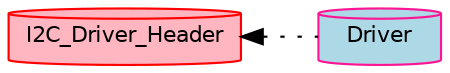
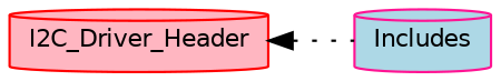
  digraph {
    rankdir=LR
    node [fontname=Helvetica fontsize=10 shape=cylinder style=filled]
    n1 [color=red fillcolor=lightpink height=0.2 label=I2C_Driver_Header width=0.4]
-   n2 [color=deeppink fillcolor=lightblue fontcolor=black height=0.2 label=Driver width=0.4]
+   n2 [color=deeppink fillcolor=lightblue fontcolor=black height=0.2 label=Includes width=0.4]
    n1 -> n2 [dir=back fontname=Helvetica fontsize=10 labelfontname=Helvetica labelfontsize=10 shape=plaintext style=dotted]
  }
